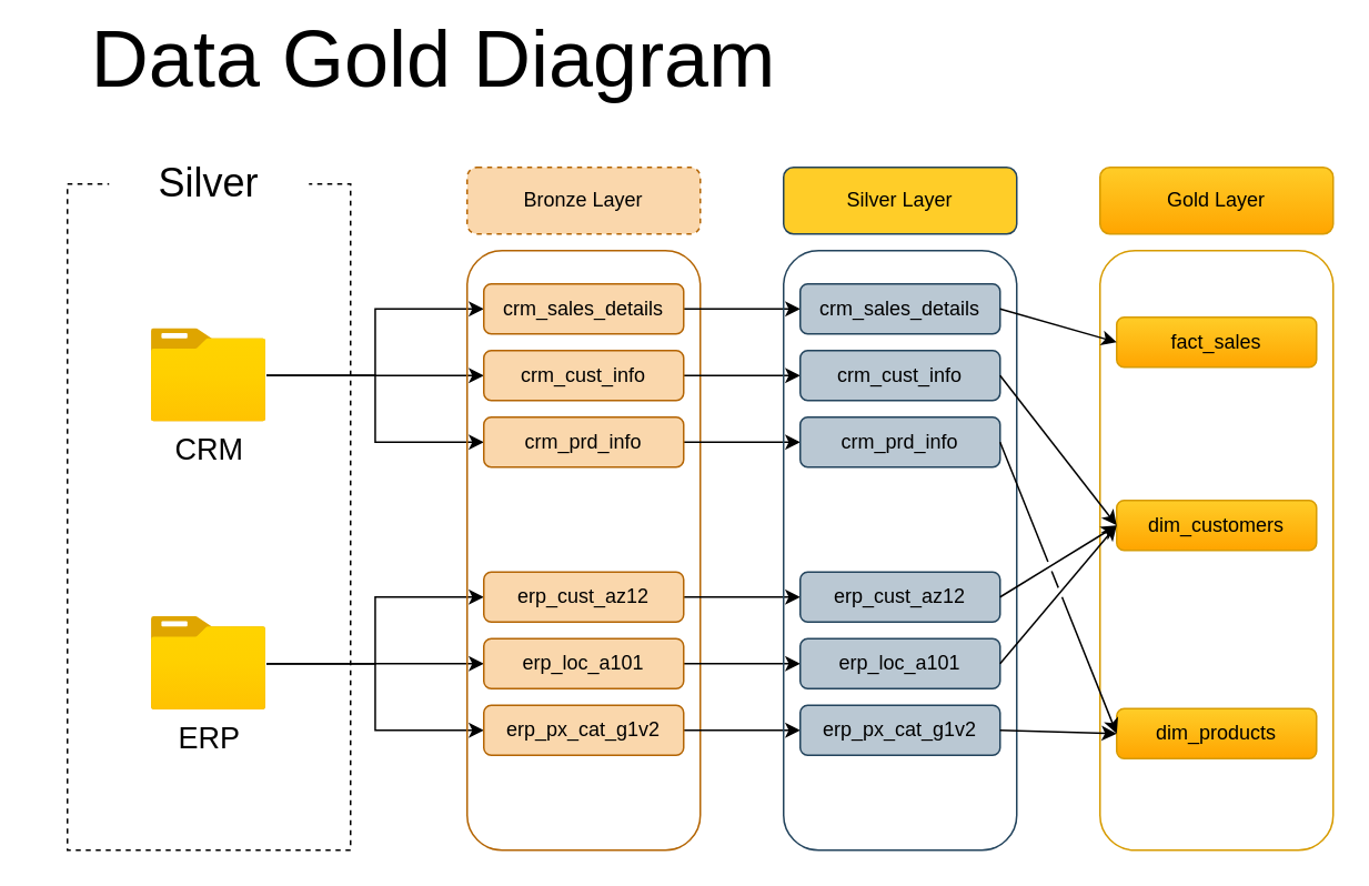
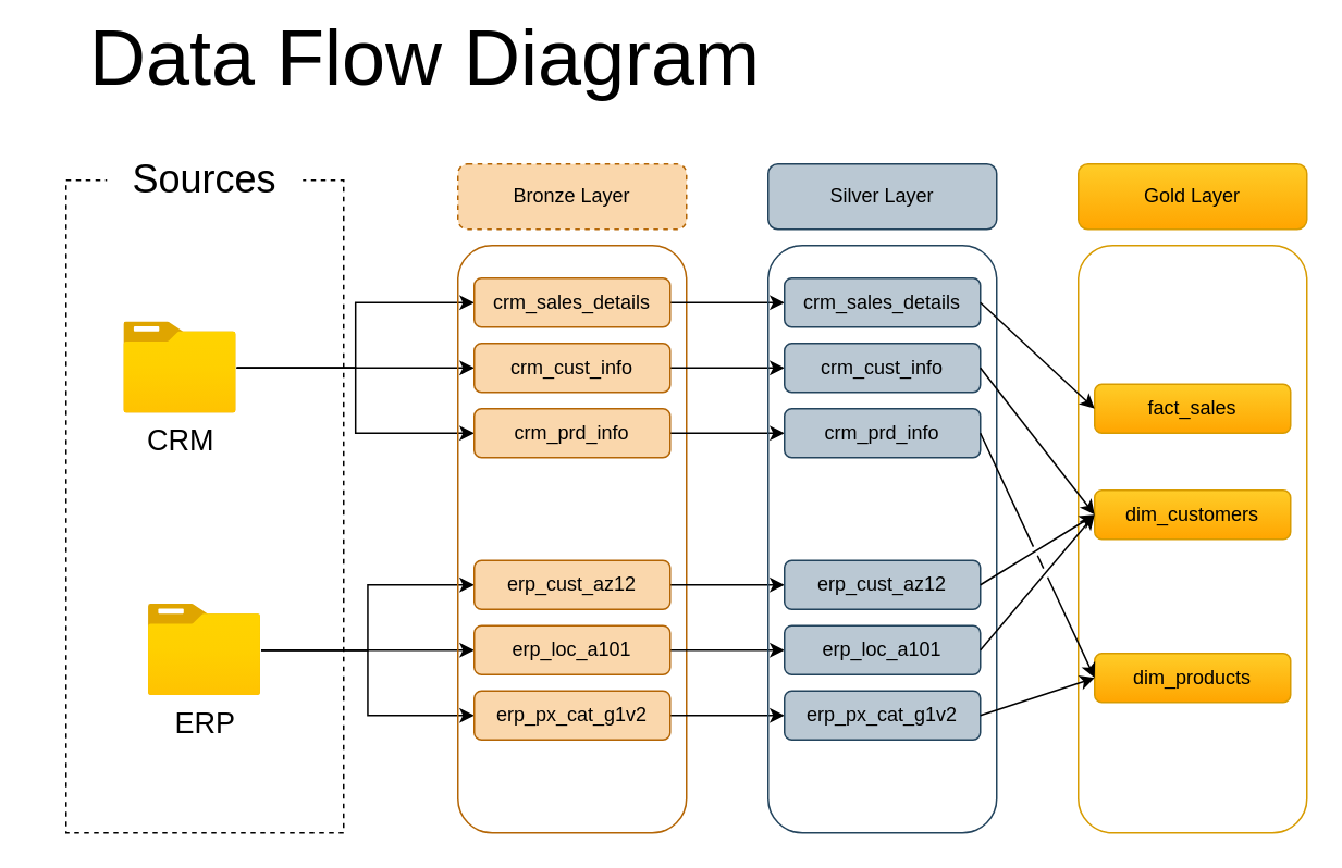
  <mxCell id="0" />
  <mxCell id="1" parent="0" />
  <mxCell id="2" value="" style="rounded=0;whiteSpace=wrap;html=1;fillColor=none;strokeColor=default;perimeterSpacing=0;dashed=1;" vertex="1" parent="1"><mxGeometry x="40" y="110" width="170" height="400" as="geometry" /></mxCell>
- <mxCell id="3" value="Silver" style="rounded=0;whiteSpace=wrap;html=1;strokeColor=none;fontSize=24;" vertex="1" parent="1"><mxGeometry x="65" y="90" width="120" height="40" as="geometry" /></mxCell>
- <mxCell id="4" value="Data Gold Diagram" style="text;html=1;align=center;verticalAlign=middle;whiteSpace=wrap;rounded=0;fontSize=48;" vertex="1" parent="1"><mxGeometry x="20" y="20" width="480" height="30" as="geometry" /></mxCell>
+ <mxCell id="3" value="Sources" style="rounded=0;whiteSpace=wrap;html=1;strokeColor=none;fontSize=24;" vertex="1" parent="1"><mxGeometry x="65" y="90" width="120" height="40" as="geometry" /></mxCell>
+ <mxCell id="4" value="Data Flow Diagram" style="text;html=1;align=center;verticalAlign=middle;whiteSpace=wrap;rounded=0;fontSize=48;" vertex="1" parent="1"><mxGeometry x="20" y="20" width="480" height="30" as="geometry" /></mxCell>
  <mxCell id="5" value="Bronze Layer" style="rounded=1;whiteSpace=wrap;html=1;fillColor=#fad7ac;strokeColor=#b46504;dashed=1;" vertex="1" parent="1"><mxGeometry x="280" y="100" width="140" height="40" as="geometry" /></mxCell>
  <mxCell id="6" style="edgeStyle=orthogonalEdgeStyle;rounded=0;orthogonalLoop=1;jettySize=auto;html=1;entryX=0;entryY=0.5;entryDx=0;entryDy=0;" edge="1" parent="1" source="9" target="16"><mxGeometry relative="1" as="geometry" /></mxCell>
  <mxCell id="7" style="edgeStyle=orthogonalEdgeStyle;rounded=0;orthogonalLoop=1;jettySize=auto;html=1;entryX=0;entryY=0.5;entryDx=0;entryDy=0;" edge="1" parent="1" source="9" target="18"><mxGeometry relative="1" as="geometry" /></mxCell>
  <mxCell id="8" style="edgeStyle=orthogonalEdgeStyle;rounded=0;orthogonalLoop=1;jettySize=auto;html=1;" edge="1" parent="1" source="9" target="20"><mxGeometry relative="1" as="geometry" /></mxCell>
- <mxCell id="9" value="CRM" style="image;aspect=fixed;html=1;points=[];align=center;fontSize=18;image=img/lib/azure2/general/Folder_Blank.svg;" vertex="1" parent="1"><mxGeometry x="90.5" y="197" width="69" height="56.0" as="geometry" /></mxCell>
+ <mxCell id="9" value="CRM" style="image;aspect=fixed;html=1;points=[];align=center;fontSize=18;image=img/lib/azure2/general/Folder_Blank.svg;" vertex="1" parent="1"><mxGeometry x="75.5" y="197" width="69" height="56.0" as="geometry" /></mxCell>
  <mxCell id="10" style="edgeStyle=orthogonalEdgeStyle;rounded=0;orthogonalLoop=1;jettySize=auto;html=1;" edge="1" parent="1" source="13" target="26"><mxGeometry relative="1" as="geometry" /></mxCell>
  <mxCell id="11" style="edgeStyle=orthogonalEdgeStyle;rounded=0;orthogonalLoop=1;jettySize=auto;html=1;entryX=0;entryY=0.5;entryDx=0;entryDy=0;" edge="1" parent="1" source="13" target="24"><mxGeometry relative="1" as="geometry" /></mxCell>
  <mxCell id="12" style="edgeStyle=orthogonalEdgeStyle;rounded=0;orthogonalLoop=1;jettySize=auto;html=1;entryX=0;entryY=0.5;entryDx=0;entryDy=0;" edge="1" parent="1" source="13" target="22"><mxGeometry relative="1" as="geometry" /></mxCell>
  <mxCell id="13" value="ERP" style="image;aspect=fixed;html=1;points=[];align=center;fontSize=18;image=img/lib/azure2/general/Folder_Blank.svg;" vertex="1" parent="1"><mxGeometry x="90.5" y="370" width="69" height="56.0" as="geometry" /></mxCell>
  <mxCell id="14" value="" style="rounded=1;whiteSpace=wrap;html=1;fillColor=none;strokeColor=#b46504;" vertex="1" parent="1"><mxGeometry x="280" y="150" width="140" height="360" as="geometry" /></mxCell>
  <mxCell id="15" style="edgeStyle=orthogonalEdgeStyle;rounded=0;orthogonalLoop=1;jettySize=auto;html=1;" edge="1" parent="1" source="16" target="29"><mxGeometry relative="1" as="geometry" /></mxCell>
  <mxCell id="16" value="crm_sales_details" style="rounded=1;whiteSpace=wrap;html=1;fillColor=#fad7ac;strokeColor=#b46504;" vertex="1" parent="1"><mxGeometry x="290" y="170" width="120" height="30" as="geometry" /></mxCell>
  <mxCell id="17" style="edgeStyle=orthogonalEdgeStyle;rounded=0;orthogonalLoop=1;jettySize=auto;html=1;entryX=0;entryY=0.5;entryDx=0;entryDy=0;" edge="1" parent="1" source="18" target="30"><mxGeometry relative="1" as="geometry" /></mxCell>
  <mxCell id="18" value="crm_cust_info" style="rounded=1;whiteSpace=wrap;html=1;fillColor=#fad7ac;strokeColor=#b46504;" vertex="1" parent="1"><mxGeometry x="290" y="210" width="120" height="30" as="geometry" /></mxCell>
  <mxCell id="19" style="edgeStyle=orthogonalEdgeStyle;rounded=0;orthogonalLoop=1;jettySize=auto;html=1;entryX=0;entryY=0.5;entryDx=0;entryDy=0;" edge="1" parent="1" source="20" target="31"><mxGeometry relative="1" as="geometry" /></mxCell>
  <mxCell id="20" value="crm_prd_info" style="rounded=1;whiteSpace=wrap;html=1;fillColor=#fad7ac;strokeColor=#b46504;" vertex="1" parent="1"><mxGeometry x="290" y="250" width="120" height="30" as="geometry" /></mxCell>
  <mxCell id="21" style="edgeStyle=orthogonalEdgeStyle;rounded=0;orthogonalLoop=1;jettySize=auto;html=1;entryX=0;entryY=0.5;entryDx=0;entryDy=0;" edge="1" parent="1" source="22" target="32"><mxGeometry relative="1" as="geometry" /></mxCell>
  <mxCell id="22" value="erp_px_cat_g1v2" style="rounded=1;whiteSpace=wrap;html=1;fillColor=#fad7ac;strokeColor=#b46504;" vertex="1" parent="1"><mxGeometry x="290" y="423" width="120" height="30" as="geometry" /></mxCell>
  <mxCell id="23" style="edgeStyle=orthogonalEdgeStyle;rounded=0;orthogonalLoop=1;jettySize=auto;html=1;" edge="1" parent="1" source="24" target="33"><mxGeometry relative="1" as="geometry" /></mxCell>
  <mxCell id="24" value="erp_loc_a101" style="rounded=1;whiteSpace=wrap;html=1;fillColor=#fad7ac;strokeColor=#b46504;" vertex="1" parent="1"><mxGeometry x="290" y="383" width="120" height="30" as="geometry" /></mxCell>
  <mxCell id="25" style="edgeStyle=orthogonalEdgeStyle;rounded=0;orthogonalLoop=1;jettySize=auto;html=1;entryX=0;entryY=0.5;entryDx=0;entryDy=0;" edge="1" parent="1" source="26" target="34"><mxGeometry relative="1" as="geometry" /></mxCell>
  <mxCell id="26" value="erp_cust_az12" style="rounded=1;whiteSpace=wrap;html=1;fillColor=#fad7ac;strokeColor=#b46504;" vertex="1" parent="1"><mxGeometry x="290" y="343" width="120" height="30" as="geometry" /></mxCell>
- <mxCell id="27" value="Silver Layer" style="rounded=1;whiteSpace=wrap;html=1;fillColor=#ffcd28;strokeColor=#23445d;" vertex="1" parent="1"><mxGeometry x="470" y="100" width="140" height="40" as="geometry" /></mxCell>
+ <mxCell id="27" value="Silver Layer" style="rounded=1;whiteSpace=wrap;html=1;fillColor=#bac8d3;strokeColor=#23445d;" vertex="1" parent="1"><mxGeometry x="470" y="100" width="140" height="40" as="geometry" /></mxCell>
  <mxCell id="28" value="" style="rounded=1;whiteSpace=wrap;html=1;fillColor=none;strokeColor=#23445d;" vertex="1" parent="1"><mxGeometry x="470" y="150" width="140" height="360" as="geometry" /></mxCell>
  <mxCell id="29" value="crm_sales_details" style="rounded=1;whiteSpace=wrap;html=1;fillColor=#bac8d3;strokeColor=#23445d;" vertex="1" parent="1"><mxGeometry x="480" y="170" width="120" height="30" as="geometry" /></mxCell>
  <mxCell id="30" value="crm_cust_info" style="rounded=1;whiteSpace=wrap;html=1;fillColor=#bac8d3;strokeColor=#23445d;" vertex="1" parent="1"><mxGeometry x="480" y="210" width="120" height="30" as="geometry" /></mxCell>
  <mxCell id="31" value="crm_prd_info" style="rounded=1;whiteSpace=wrap;html=1;fillColor=#bac8d3;strokeColor=#23445d;" vertex="1" parent="1"><mxGeometry x="480" y="250" width="120" height="30" as="geometry" /></mxCell>
  <mxCell id="32" value="erp_px_cat_g1v2" style="rounded=1;whiteSpace=wrap;html=1;fillColor=#bac8d3;strokeColor=#23445d;" vertex="1" parent="1"><mxGeometry x="480" y="423" width="120" height="30" as="geometry" /></mxCell>
  <mxCell id="33" value="erp_loc_a101" style="rounded=1;whiteSpace=wrap;html=1;fillColor=#bac8d3;strokeColor=#23445d;" vertex="1" parent="1"><mxGeometry x="480" y="383" width="120" height="30" as="geometry" /></mxCell>
  <mxCell id="34" value="erp_cust_az12" style="rounded=1;whiteSpace=wrap;html=1;fillColor=#bac8d3;strokeColor=#23445d;" vertex="1" parent="1"><mxGeometry x="480" y="343" width="120" height="30" as="geometry" /></mxCell>
  <mxCell id="35" value="Gold Layer" style="rounded=1;whiteSpace=wrap;html=1;fillColor=#ffcd28;strokeColor=#d79b00;gradientColor=#ffa500;" vertex="1" parent="1"><mxGeometry x="660" y="100" width="140" height="40" as="geometry" /></mxCell>
  <mxCell id="36" value="" style="rounded=1;whiteSpace=wrap;html=1;fillColor=none;strokeColor=#d79b00;gradientColor=#ffa500;" vertex="1" parent="1"><mxGeometry x="660" y="150" width="140" height="360" as="geometry" /></mxCell>
- <mxCell id="37" value="fact_sales" style="rounded=1;whiteSpace=wrap;html=1;fillColor=#ffcd28;strokeColor=#d79b00;gradientColor=#ffa500;" vertex="1" parent="1"><mxGeometry x="670" y="190" width="120" height="30" as="geometry" /></mxCell>
+ <mxCell id="37" value="fact_sales" style="rounded=1;whiteSpace=wrap;html=1;fillColor=#ffcd28;strokeColor=#d79b00;gradientColor=#ffa500;" vertex="1" parent="1"><mxGeometry x="670" y="235" width="120" height="30" as="geometry" /></mxCell>
  <mxCell id="38" value="dim_customers" style="rounded=1;whiteSpace=wrap;html=1;fillColor=#ffcd28;strokeColor=#d79b00;gradientColor=#ffa500;" vertex="1" parent="1"><mxGeometry x="670" y="300" width="120" height="30" as="geometry" /></mxCell>
- <mxCell id="39" value="dim_products" style="rounded=1;whiteSpace=wrap;html=1;fillColor=#ffcd28;strokeColor=#d79b00;gradientColor=#ffa500;" vertex="1" parent="1"><mxGeometry x="670" y="425" width="120" height="30" as="geometry" /></mxCell>
+ <mxCell id="39" value="dim_products" style="rounded=1;whiteSpace=wrap;html=1;fillColor=#ffcd28;strokeColor=#d79b00;gradientColor=#ffa500;" vertex="1" parent="1"><mxGeometry x="670" y="400" width="120" height="30" as="geometry" /></mxCell>
  <mxCell id="40" value="" style="endArrow=classic;html=1;rounded=0;exitX=1;exitY=0.5;exitDx=0;exitDy=0;entryX=0;entryY=0.5;entryDx=0;entryDy=0;" edge="1" parent="1" source="29" target="37"><mxGeometry width="50" height="50" relative="1" as="geometry"><mxPoint x="610" y="320" as="sourcePoint" /><mxPoint x="660" y="270" as="targetPoint" /></mxGeometry></mxCell>
  <mxCell id="41" value="" style="endArrow=classic;html=1;rounded=0;exitX=1;exitY=0.5;exitDx=0;exitDy=0;entryX=0;entryY=0.5;entryDx=0;entryDy=0;jumpStyle=gap;" edge="1" parent="1" source="30" target="38"><mxGeometry width="50" height="50" relative="1" as="geometry"><mxPoint x="630" y="230" as="sourcePoint" /><mxPoint x="700" y="250" as="targetPoint" /></mxGeometry></mxCell>
  <mxCell id="42" value="" style="endArrow=classic;html=1;rounded=0;exitX=1;exitY=0.5;exitDx=0;exitDy=0;entryX=0;entryY=0.5;entryDx=0;entryDy=0;jumpStyle=gap;" edge="1" parent="1" source="34" target="38"><mxGeometry width="50" height="50" relative="1" as="geometry"><mxPoint x="630" y="300" as="sourcePoint" /><mxPoint x="700" y="383" as="targetPoint" /></mxGeometry></mxCell>
  <mxCell id="43" value="" style="endArrow=classic;html=1;rounded=0;exitX=1;exitY=0.5;exitDx=0;exitDy=0;jumpStyle=gap;" edge="1" parent="1" source="33"><mxGeometry width="50" height="50" relative="1" as="geometry"><mxPoint x="610" y="379.5" as="sourcePoint" /><mxPoint x="670" y="315" as="targetPoint" /></mxGeometry></mxCell>
  <mxCell id="44" value="" style="endArrow=classic;html=1;rounded=0;exitX=1;exitY=0.5;exitDx=0;exitDy=0;entryX=0;entryY=0.5;entryDx=0;entryDy=0;jumpStyle=gap;" edge="1" parent="1" source="32" target="39"><mxGeometry width="50" height="50" relative="1" as="geometry"><mxPoint x="600" y="443" as="sourcePoint" /><mxPoint x="670" y="400" as="targetPoint" /></mxGeometry></mxCell>
  <mxCell id="45" value="" style="endArrow=classic;html=1;rounded=0;exitX=1;exitY=0.5;exitDx=0;exitDy=0;entryX=0;entryY=0.5;entryDx=0;entryDy=0;jumpStyle=gap;" edge="1" parent="1" source="31" target="39"><mxGeometry width="50" height="50" relative="1" as="geometry"><mxPoint x="630" y="403" as="sourcePoint" /><mxPoint x="700" y="380" as="targetPoint" /></mxGeometry></mxCell>
